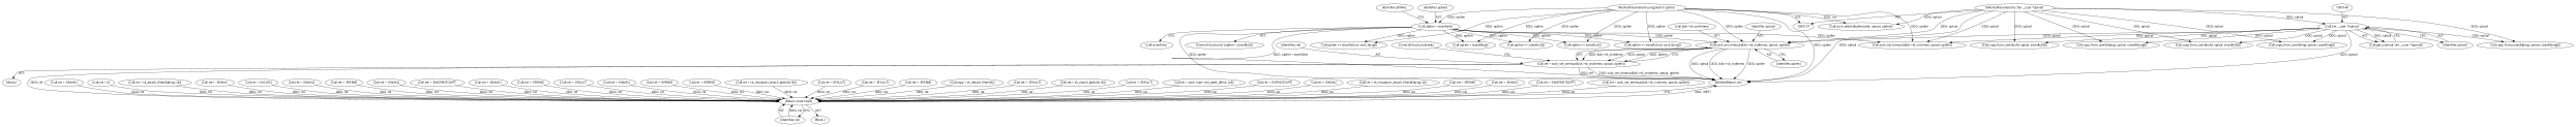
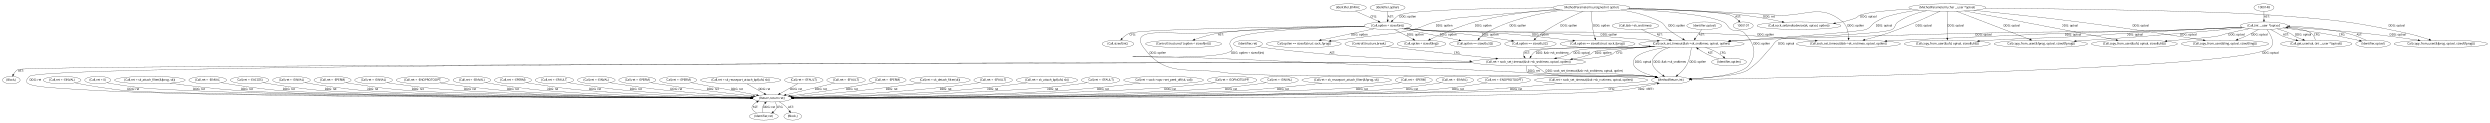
  digraph {
    fontname="Open Sans"
    node [fontname="Open Sans"]
    edge [fontname="Open Sans"]
    n1 [label="(Call,sock_set_timeout(&sk->sk_sndtimeo, optval, optlen))"]
    n2 [label="(Call,ret = sock_set_timeout(&sk->sk_sndtimeo, optval, optlen))"]
    n3 [label="(Identifier,optlen)"]
    n4 [label="(MethodReturn,int)"]
-   n5 [label="(Return,return bpf;)"]
+   n5 [label="(Return,return ret;)"]
    n6 [label="(Block,)"]
    n7 [label="(Call,(int __user *)optval)"]
    n8 [label="(Identifier,optval)"]
    n9 [label="(Call,copy_from_user(&ufd, optval, sizeof(ufd)))"]
    n10 [label="(Call,copy_from_user(&ufd, optval, sizeof(ufd)))"]
    n11 [label="(Call,copy_from_user(&fprog, optval, sizeof(fprog)))"]
    n12 [label="(Call,sock_set_timeout(&sk->sk_rcvtimeo, optval, optlen))"]
    n13 [label="(Call,copy_from_user(&ling, optval, sizeof(ling)))"]
    n14 [label="(Call,copy_from_user(&fprog, optval, sizeof(fprog)))"]
    n15 [label="(Call,get_user(val, (int __user *)optval))"]
    n16 [label="(MethodParameterIn,char __user *optval)"]
    n17 [label="(Call,sock_setbindtodevice(sk, optval, optlen))"]
    1000107
    n19 [label="(Call,optlen < sizeof(int))"]
    n20 [label="(Call,optlen == sizeof(struct sock_fprog))"]
    n21 [label="(Call,optlen == sizeof(u32))"]
    n22 [label="(Call,optlen == sizeof(u32))"]
    n23 [label="(Call,optlen == sizeof(struct sock_fprog))"]
    n24 [label="(Call,optlen < sizeof(ling))"]
    n25 [label="(Call,sizeof(int))"]
    n26 [label="(ControlStructure,if (optlen < sizeof(int)))"]
    n27 [label="(MethodParameterIn,unsigned int optlen)"]
    n28 [label="(Identifier,ret)"]
    n29 [label="(Block,)"]
    n30 [label="(Call,ret = -EINVAL)"]
    n31 [label="(Call,ret = 0)"]
    n32 [label="(Call,ret = sk_attach_filter(&fprog, sk))"]
    n33 [label="(Call,ret = -EINVAL)"]
    n34 [label="(Call,ret = -EACCES)"]
    n35 [label="(Call,ret = -EINVAL)"]
    n36 [label="(Call,ret = -EPERM)"]
    n37 [label="(ControlStructure,break;)"]
    n38 [label="(Call,ret = -EINVAL)"]
    n39 [label="(Call,ret = -ENOPROTOOPT)"]
    n40 [label="(Call,ret = -EINVAL)"]
    n41 [label="(Call,ret = -EPERM)"]
    n42 [label="(Call,ret = -EFAULT)"]
    n43 [label="(Call,ret = -EINVAL)"]
    n44 [label="(Call,ret = -EPERM)"]
    n45 [label="(Call,ret = -EPERM)"]
    n46 [label="(Call,ret = sk_reuseport_attach_bpf(ufd, sk))"]
    n47 [label="(Call,ret = -EFAULT)"]
    n48 [label="(Call,ret = -EFAULT)"]
    n49 [label="(Call,ret = -EPERM)"]
-   n50 [label="(Call,copy = sk_detach_filter(sk))"]
+   n50 [label="(Call,ret = sk_detach_filter(sk))"]
    n51 [label="(Identifier,EINVAL)"]
    n52 [label="(Call,ret = -EFAULT)"]
    n53 [label="(Call,&sk->sk_sndtimeo)"]
    n54 [label="(Call,ret = sk_attach_bpf(ufd, sk))"]
    n55 [label="(Identifier,ret)"]
    n56 [label="(Call,ret = -EFAULT)"]
    n57 [label="(Identifier,optlen)"]
    n58 [label="(Call,ret = sock->ops->set_peek_off(sk, val))"]
    n59 [label="(Call,ret = -EOPNOTSUPP)"]
    n60 [label="(Call,ret = -EINVAL)"]
    n61 [label="(Call,ret = sk_reuseport_attach_filter(&fprog, sk))"]
    n62 [label="(Call,ret = -EPERM)"]
    n63 [label="(Call,ret = -EINVAL)"]
    n64 [label="(Call,ret = -ENOPROTOOPT)"]
    n65 [label="(Call,ret = sock_set_timeout(&sk->sk_rcvtimeo, optval, optlen))"]
    n66 [label="(Identifier,optval)"]
    1000148
    n1 -> n2 [label="AST: "]
    n1 -> n2 [label="DDG: &sk->sk_sndtimeo"]
    n1 -> n2 [label="DDG: optval"]
    n1 -> n2 [label="DDG: optlen"]
    n1 -> n3 [label="CFG: "]
    n1 -> n4 [label="DDG: &sk->sk_sndtimeo"]
    n1 -> n4 [label="DDG: optlen"]
    n1 -> n4 [label="DDG: optval"]
    n2 -> n1 [label="CFG: "]
    n2 -> n4 [label="DDG: sock_set_timeout(&sk->sk_sndtimeo, optval, optlen)"]
    n2 -> n4 [label="DDG: ret"]
    n2 -> n5 [label="DDG: ret"]
    n2 -> n6 [label="AST: "]
    n3 -> n1 [label="AST: "]
    n4 -> n5 [label="CFG: "]
    n5 -> n4 [label="DDG: <RET>"]
    n5 -> n28 [label="CFG: "]
    n5 -> n29 [label="AST: "]
    n7 -> n1 [label="DDG: optval"]
    n7 -> n4 [label="DDG: optval"]
    n7 -> n8 [label="CFG: "]
    n7 -> n9 [label="DDG: optval"]
    n7 -> n10 [label="DDG: optval"]
    n7 -> n11 [label="DDG: optval"]
    n7 -> n12 [label="DDG: optval"]
    n7 -> n13 [label="DDG: optval"]
    n7 -> n14 [label="DDG: optval"]
    n7 -> n15 [label="AST: "]
    n7 -> n15 [label="DDG: optval"]
    n8 -> n7 [label="AST: "]
    n15 -> n7 [label="CFG: "]
    n16 -> n1 [label="DDG: optval"]
    n16 -> n4 [label="DDG: optval"]
-   n16 -> n7 [label="DDG: optval"]
    n16 -> n9 [label="DDG: optval"]
    n16 -> n10 [label="DDG: optval"]
    n16 -> n11 [label="DDG: optval"]
    n16 -> n12 [label="DDG: optval"]
    n16 -> n13 [label="DDG: optval"]
    n16 -> n14 [label="DDG: optval"]
    n16 -> n17 [label="DDG: optval"]
-   n16 -> 1000107 [label="AST: "]
    n19 -> n1 [label="DDG: optlen"]
    n19 -> n4 [label="DDG: optlen"]
    n19 -> n4 [label="DDG: optlen < sizeof(int)"]
    n19 -> n12 [label="DDG: optlen"]
    n19 -> n20 [label="DDG: optlen"]
    n19 -> n21 [label="DDG: optlen"]
    n19 -> n22 [label="DDG: optlen"]
    n19 -> n23 [label="DDG: optlen"]
    n19 -> n24 [label="DDG: optlen"]
    n19 -> n25 [label="CFG: "]
    n19 -> n26 [label="AST: "]
    n27 -> n1 [label="DDG: optlen"]
    n27 -> n4 [label="DDG: optlen"]
    n27 -> n12 [label="DDG: optlen"]
    n27 -> n17 [label="DDG: ret"]
    n27 -> 1000107 [label="AST: "]
    n27 -> n19 [label="DDG: optlen"]
    n27 -> n20 [label="DDG: optlen"]
    n27 -> n21 [label="DDG: optlen"]
    n27 -> n22 [label="DDG: optlen"]
    n27 -> n23 [label="DDG: optlen"]
    n27 -> n24 [label="DDG: optlen"]
    n28 -> n5 [label="AST: "]
    n28 -> n5 [label="DDG: ret"]
    n30 -> n5 [label="DDG: ret"]
    n31 -> n5 [label="DDG: ret"]
    n32 -> n5 [label="DDG: ret"]
    n33 -> n5 [label="DDG: ret"]
    n34 -> n5 [label="DDG: ret"]
    n35 -> n5 [label="DDG: ret"]
    n36 -> n5 [label="DDG: ret"]
    n37 -> n2 [label="CFG: "]
    n38 -> n5 [label="DDG: ret"]
    n39 -> n5 [label="DDG: ret"]
    n40 -> n5 [label="DDG: ret"]
    n41 -> n5 [label="DDG: ret"]
    n42 -> n5 [label="DDG: ret"]
    n43 -> n5 [label="DDG: ret"]
    n44 -> n5 [label="DDG: ret"]
    n45 -> n5 [label="DDG: ret"]
    n46 -> n5 [label="DDG: ret"]
    n47 -> n5 [label="DDG: ret"]
    n48 -> n5 [label="DDG: ret"]
    n49 -> n5 [label="DDG: ret"]
    n50 -> n5 [label="DDG: ret"]
    n51 -> n19 [label="CFG: "]
    n52 -> n5 [label="DDG: ret"]
    n53 -> n1 [label="AST: "]
    n54 -> n5 [label="DDG: ret"]
    n55 -> n2 [label="AST: "]
    n56 -> n5 [label="DDG: ret"]
    n57 -> n19 [label="AST: "]
    n58 -> n5 [label="DDG: ret"]
    n59 -> n5 [label="DDG: ret"]
    n60 -> n5 [label="DDG: ret"]
    n61 -> n5 [label="DDG: ret"]
    n62 -> n5 [label="DDG: ret"]
    n63 -> n5 [label="DDG: ret"]
    n64 -> n5 [label="DDG: ret"]
    n65 -> n5 [label="DDG: ret"]
    n66 -> n1 [label="AST: "]
    1000148 -> n7 [label="AST: "]
  }
